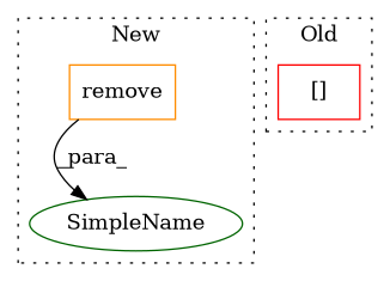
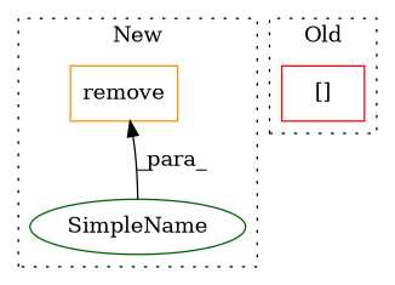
  digraph {
    node [shape=box]
    n1 [a=32 l="7,1" label=remove s="5198,5210" color=darkorange]
    n2 [a=42 l=5 label=SimpleName s=5205 shape=ellipse color=darkgreen]
    n3 [a=2 l="9,1" label="[]" s="5355,5376" color=red]
    subgraph cluster_1 {
      label=New
      style=dotted
      n1
      n2
    }
    subgraph cluster_2 {
      label=Old
      style=dotted
      n3
    }
-   n1 -> n2 [label=_para_ color=black]
+   n2 -> n1 [label=_para_ color=black]
  }
